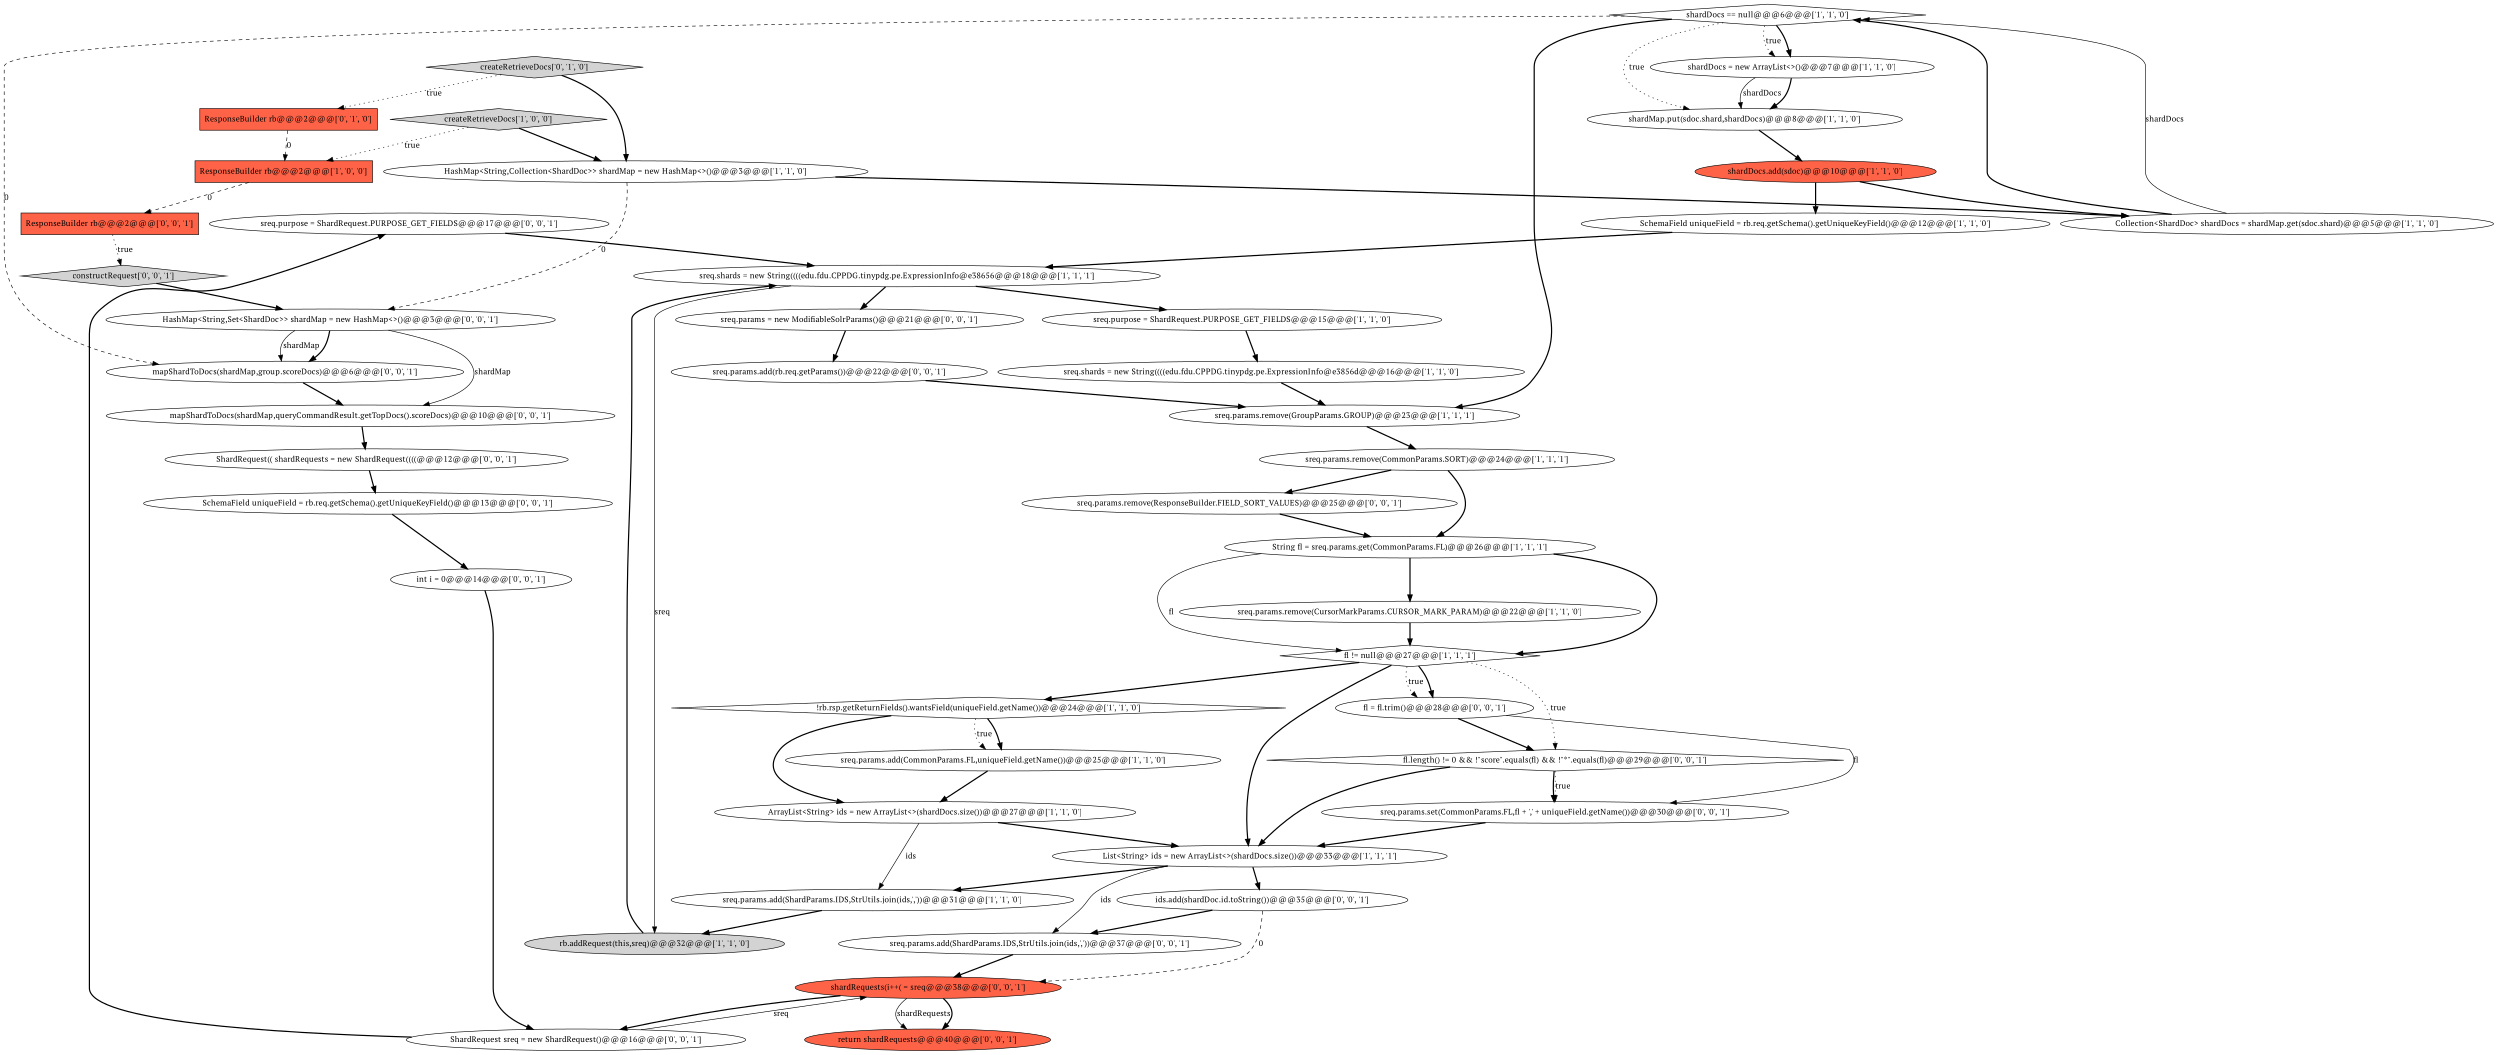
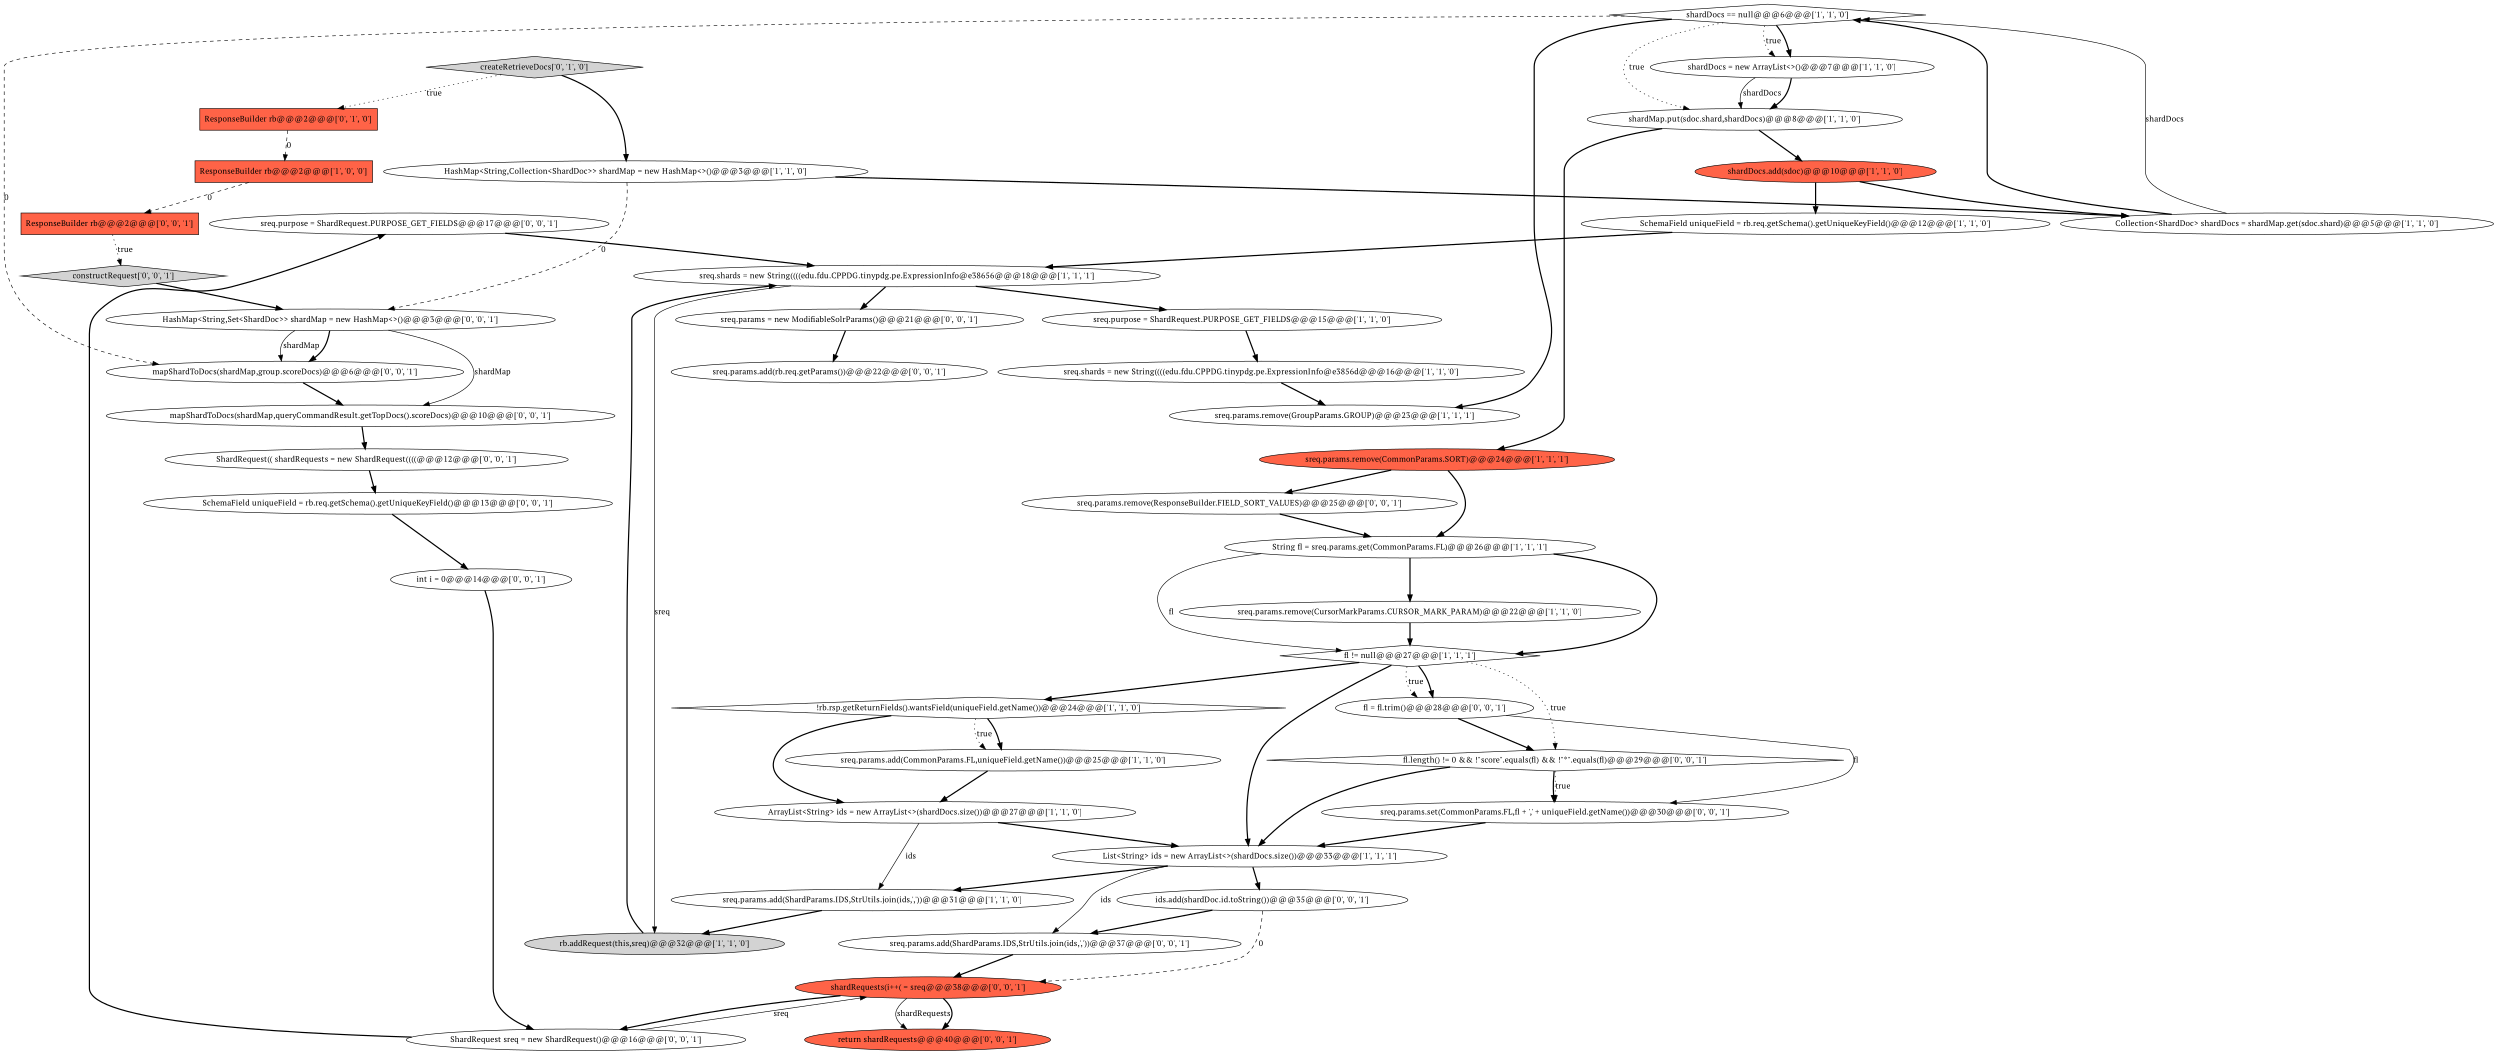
  digraph {
    fontname="PT Serif"
    node [fillcolor=white fontname="PT Serif" shape=ellipse style=filled]
    edge [fontname="PT Serif" style=bold]
    n1 [label="sreq.purpose = ShardRequest.PURPOSE_GET_FIELDS@@@17@@@['0', '0', '1']"]
    n2 [label="sreq.shards = new String((((edu.fdu.CPPDG.tinypdg.pe.ExpressionInfo@e38656@@@18@@@['1', '1', '1']"]
    n3 [fillcolor=lightgray label="rb.addRequest(this,sreq)@@@32@@@['1', '1', '0']"]
    n4 [label="sreq.params = new ModifiableSolrParams()@@@21@@@['0', '0', '1']"]
    n5 [label="sreq.purpose = ShardRequest.PURPOSE_GET_FIELDS@@@15@@@['1', '1', '0']"]
    n6 [fillcolor=tomato label="ResponseBuilder rb@@@2@@@['0', '1', '0']" shape=box]
    n7 [fillcolor=tomato label="ResponseBuilder rb@@@2@@@['1', '0', '0']" shape=box]
    n8 [fillcolor=tomato label="return shardRequests@@@40@@@['0', '0', '1']"]
    n9 [label="mapShardToDocs(shardMap,queryCommandResult.getTopDocs().scoreDocs)@@@10@@@['0', '0', '1']"]
    n10 [label="ShardRequest(( shardRequests = new ShardRequest((((@@@12@@@['0', '0', '1']"]
    n11 [label="SchemaField uniqueField = rb.req.getSchema().getUniqueKeyField()@@@13@@@['0', '0', '1']"]
    n12 [label="int i = 0@@@14@@@['0', '0', '1']"]
    n13 [label="ShardRequest sreq = new ShardRequest()@@@16@@@['0', '0', '1']"]
-   n14 [label="sreq.params.remove(CommonParams.SORT)@@@24@@@['1', '1', '1']"]
+   n14 [fillcolor=tomato label="sreq.params.remove(CommonParams.SORT)@@@24@@@['1', '1', '1']"]
    n15 [label="String fl = sreq.params.get(CommonParams.FL)@@@26@@@['1', '1', '1']"]
    n16 [label="sreq.params.remove(ResponseBuilder.FIELD_SORT_VALUES)@@@25@@@['0', '0', '1']"]
    n17 [label="sreq.params.remove(CursorMarkParams.CURSOR_MARK_PARAM)@@@22@@@['1', '1', '0']"]
    n18 [label="fl != null@@@27@@@['1', '1', '1']" shape=diamond]
    n19 [label="sreq.shards = new String((((edu.fdu.CPPDG.tinypdg.pe.ExpressionInfo@e3856d@@@16@@@['1', '1', '0']"]
    n20 [label="sreq.params.remove(GroupParams.GROUP)@@@23@@@['1', '1', '1']"]
    n21 [label="ArrayList<String> ids = new ArrayList<>(shardDocs.size())@@@27@@@['1', '1', '0']"]
    n22 [label="List<String> ids = new ArrayList<>(shardDocs.size())@@@33@@@['1', '1', '1']"]
    n23 [label="sreq.params.add(ShardParams.IDS,StrUtils.join(ids,','))@@@31@@@['1', '1', '0']"]
    n24 [label="sreq.params.add(ShardParams.IDS,StrUtils.join(ids,','))@@@37@@@['0', '0', '1']"]
    n25 [label="ids.add(shardDoc.id.toString())@@@35@@@['0', '0', '1']"]
    n26 [fillcolor=tomato label="ResponseBuilder rb@@@2@@@['0', '0', '1']" shape=box]
    n27 [fillcolor=lightgray label="constructRequest['0', '0', '1']" shape=diamond]
    n28 [fillcolor=lightgray label="createRetrieveDocs['0', '1', '0']" shape=diamond]
    n29 [label="HashMap<String,Collection<ShardDoc>> shardMap = new HashMap<>()@@@3@@@['1', '1', '0']"]
    n30 [label="HashMap<String,Set<ShardDoc>> shardMap = new HashMap<>()@@@3@@@['0', '0', '1']"]
    n31 [label="Collection<ShardDoc> shardDocs = shardMap.get(sdoc.shard)@@@5@@@['1', '1', '0']"]
    n32 [label="sreq.params.add(rb.req.getParams())@@@22@@@['0', '0', '1']"]
    n33 [fillcolor=tomato label="shardRequests(i++( = sreq@@@38@@@['0', '0', '1']"]
    n34 [label="SchemaField uniqueField = rb.req.getSchema().getUniqueKeyField()@@@12@@@['1', '1', '0']"]
    n35 [label="mapShardToDocs(shardMap,group.scoreDocs)@@@6@@@['0', '0', '1']"]
    n36 [fillcolor=tomato label="shardDocs.add(sdoc)@@@10@@@['1', '1', '0']"]
    n37 [label="shardDocs == null@@@6@@@['1', '1', '0']" shape=diamond]
    n38 [label="fl = fl.trim()@@@28@@@['0', '0', '1']"]
    n39 [label="fl.length() != 0 && !\"score\".equals(fl) && !\"*\".equals(fl)@@@29@@@['0', '0', '1']" shape=diamond]
    n40 [label="!rb.rsp.getReturnFields().wantsField(uniqueField.getName())@@@24@@@['1', '1', '0']" shape=diamond]
    n41 [label="shardMap.put(sdoc.shard,shardDocs)@@@8@@@['1', '1', '0']"]
    n42 [label="shardDocs = new ArrayList<>()@@@7@@@['1', '1', '0']"]
    n43 [label="sreq.params.set(CommonParams.FL,fl + ',' + uniqueField.getName())@@@30@@@['0', '0', '1']"]
    n44 [label="sreq.params.add(CommonParams.FL,uniqueField.getName())@@@25@@@['1', '1', '0']"]
-   n45 [fillcolor=lightgray label="createRetrieveDocs['1', '0', '0']" shape=diamond]
    n1 -> n2
    n2 -> n3 [label=sreq style=solid]
    n2 -> n4
    n2 -> n5
    n3 -> n2
    n4 -> n32
    n5 -> n19
    n6 -> n7 [label=0 style=dashed]
    n7 -> n26 [label=0 style=dashed]
    n9 -> n10
    n10 -> n11
    n11 -> n12
    n12 -> n13
    n13 -> n1
    n13 -> n33 [label=sreq style=solid]
    n14 -> n15
    n14 -> n16
    n15 -> n17
    n15 -> n18
    n15 -> n18 [label=fl style=solid]
    n16 -> n15
    n17 -> n18
    n18 -> n22
    n18 -> n38
    n18 -> n38 [label=true style=dotted]
    n18 -> n39 [label=true style=dotted]
    n18 -> n40
    n19 -> n20
-   n20 -> n14
+   n41 -> n14
    n21 -> n22
    n21 -> n23 [label=ids style=solid]
    n22 -> n23
    n22 -> n24 [label=ids style=solid]
    n22 -> n25
    n23 -> n3
    n24 -> n33
    n25 -> n24
    n25 -> n33 [label=0 style=dashed]
    n26 -> n27 [label=true style=dotted]
    n27 -> n30
    n28 -> n6 [label=true style=dotted]
    n28 -> n29
    n29 -> n30 [label=0 style=dashed]
    n29 -> n31
    n30 -> n9 [label=shardMap style=solid]
    n30 -> n35
    n30 -> n35 [label=shardMap style=solid]
    n31 -> n37
    n31 -> n37 [label=shardDocs style=solid]
-   n32 -> n20
    n33 -> n8 [label=shardRequests style=solid]
    n33 -> n8
    n33 -> n13
    n34 -> n2
    n35 -> n9
    n36 -> n31
    n36 -> n34
    n37 -> n20
    n37 -> n35 [label=0 style=dashed]
    n37 -> n41 [label=true style=dotted]
    n37 -> n42
    n37 -> n42 [label=true style=dotted]
    n38 -> n39
    n38 -> n43 [label=fl style=solid]
    n39 -> n22
    n39 -> n43
    n39 -> n43 [label=true style=dotted]
    n40 -> n21
    n40 -> n44
    n40 -> n44 [label=true style=dotted]
    n41 -> n36
    n42 -> n41
    n42 -> n41 [label=shardDocs style=solid]
    n43 -> n22
    n44 -> n21
-   n45 -> n7 [label=true style=dotted]
-   n45 -> n29
  }
